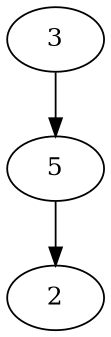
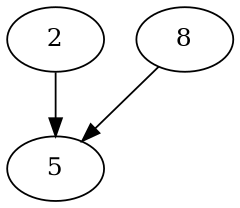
  digraph {
    edge [heightLimit=10 primaryType=sideStreet secondaryType=none village=Lummerland]
    n1 [label=5]
    2
-   3
-   n1 -> 2 [weight=20]
+   3 [label=8]
+   2 -> n1 [weight=20]
    3 -> n1 [weight=10]
  }
